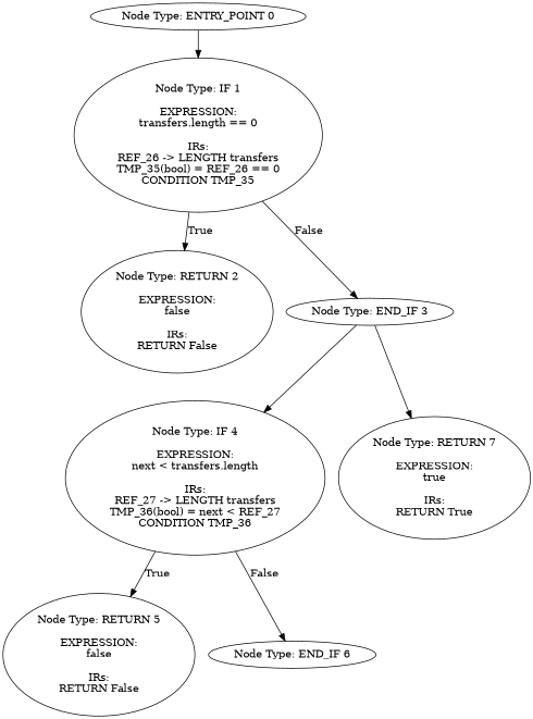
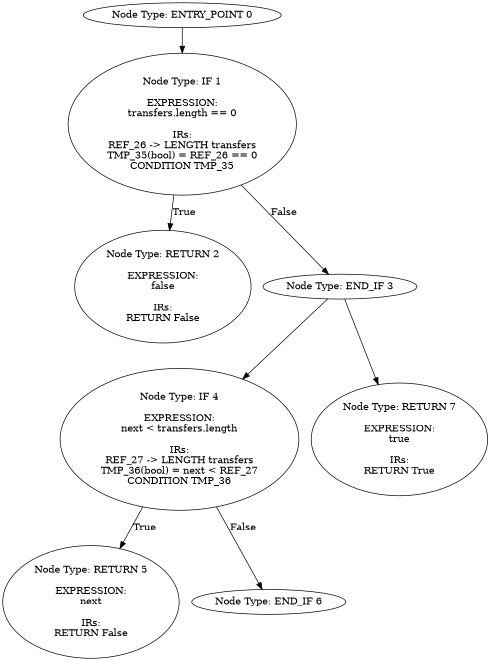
  digraph {
    n1 [label="Node Type: ENTRY_POINT 0\n"]
    n2 [label="Node Type: IF 1\n\nEXPRESSION:\ntransfers.length == 0\n\nIRs:\nREF_26 -> LENGTH transfers\nTMP_35(bool) = REF_26 == 0\nCONDITION TMP_35"]
    n3 [label="Node Type: RETURN 2\n\nEXPRESSION:\nfalse\n\nIRs:\nRETURN False"]
    n4 [label="Node Type: END_IF 3\n"]
    n5 [label="Node Type: IF 4\n\nEXPRESSION:\nnext < transfers.length\n\nIRs:\nREF_27 -> LENGTH transfers\nTMP_36(bool) = next < REF_27\nCONDITION TMP_36"]
    n6 [label="Node Type: RETURN 7\n\nEXPRESSION:\ntrue\n\nIRs:\nRETURN True"]
-   n7 [label="Node Type: RETURN 5\n\nEXPRESSION:\nfalse\n\nIRs:\nRETURN False"]
+   n7 [label="Node Type: RETURN 5\n\nEXPRESSION:\nnext\n\nIRs:\nRETURN False"]
    n8 [label="Node Type: END_IF 6\n"]
    n1 -> n2
    n2 -> n3 [label=True]
    n2 -> n4 [label=False]
    n4 -> n5
    n4 -> n6
    n5 -> n7 [label=True]
    n5 -> n8 [label=False]
  }
